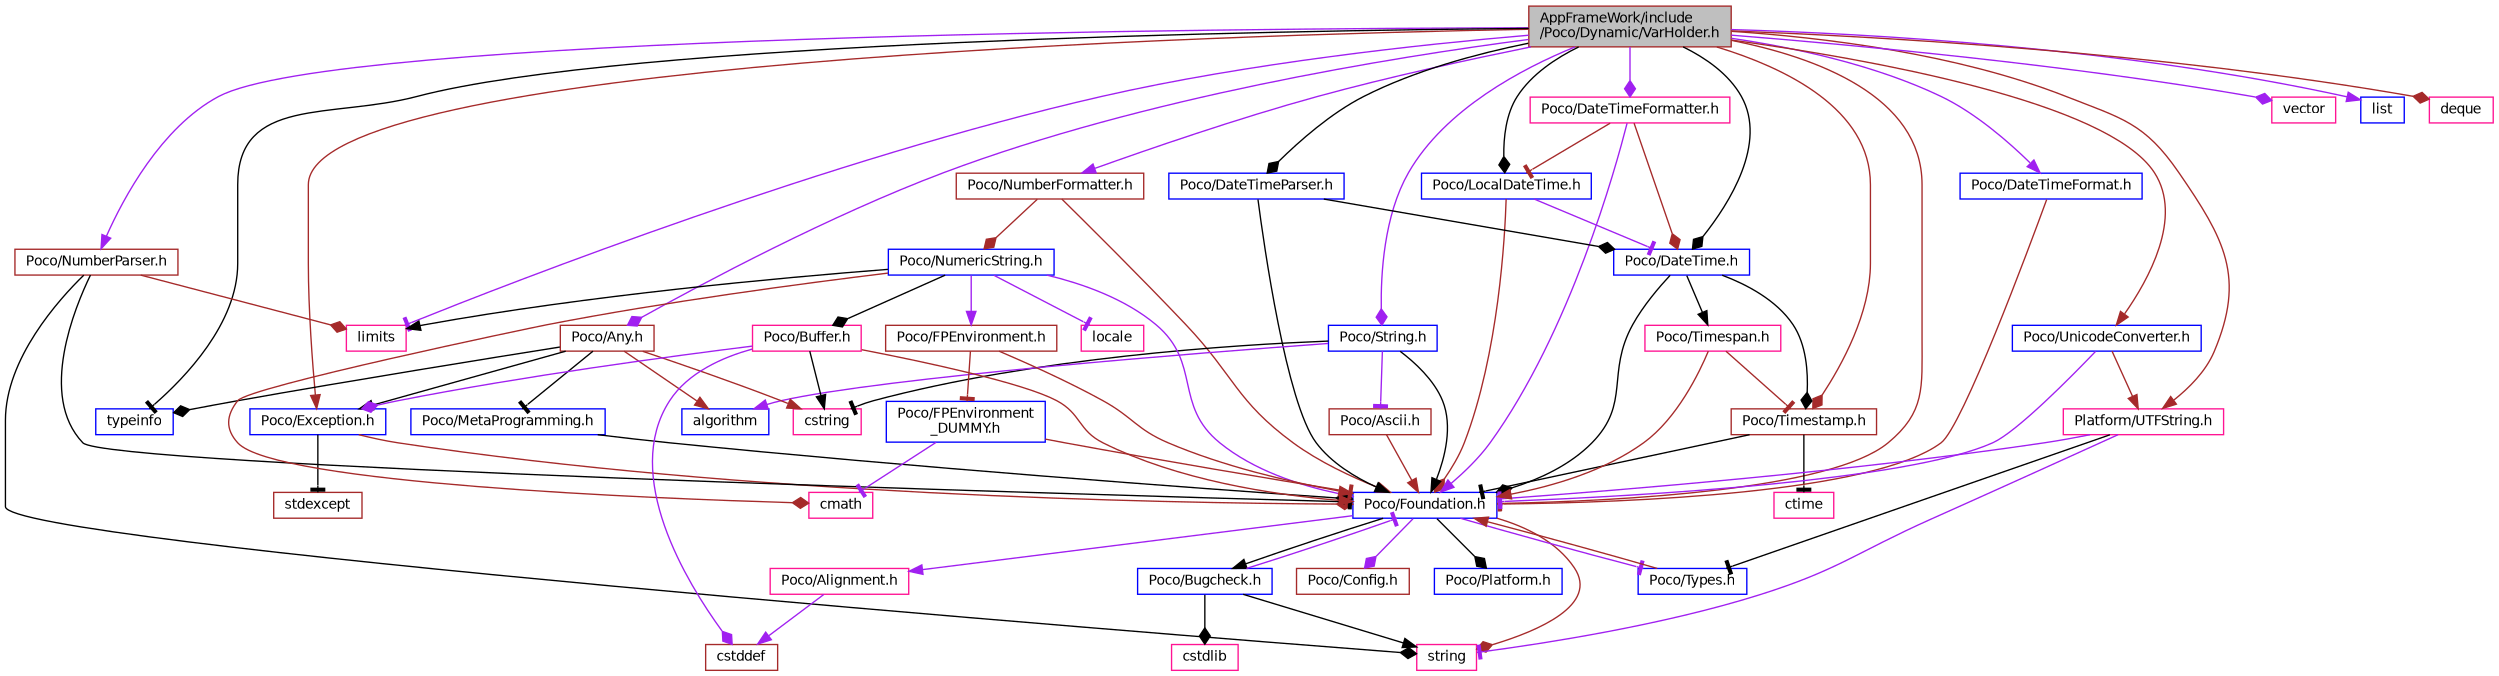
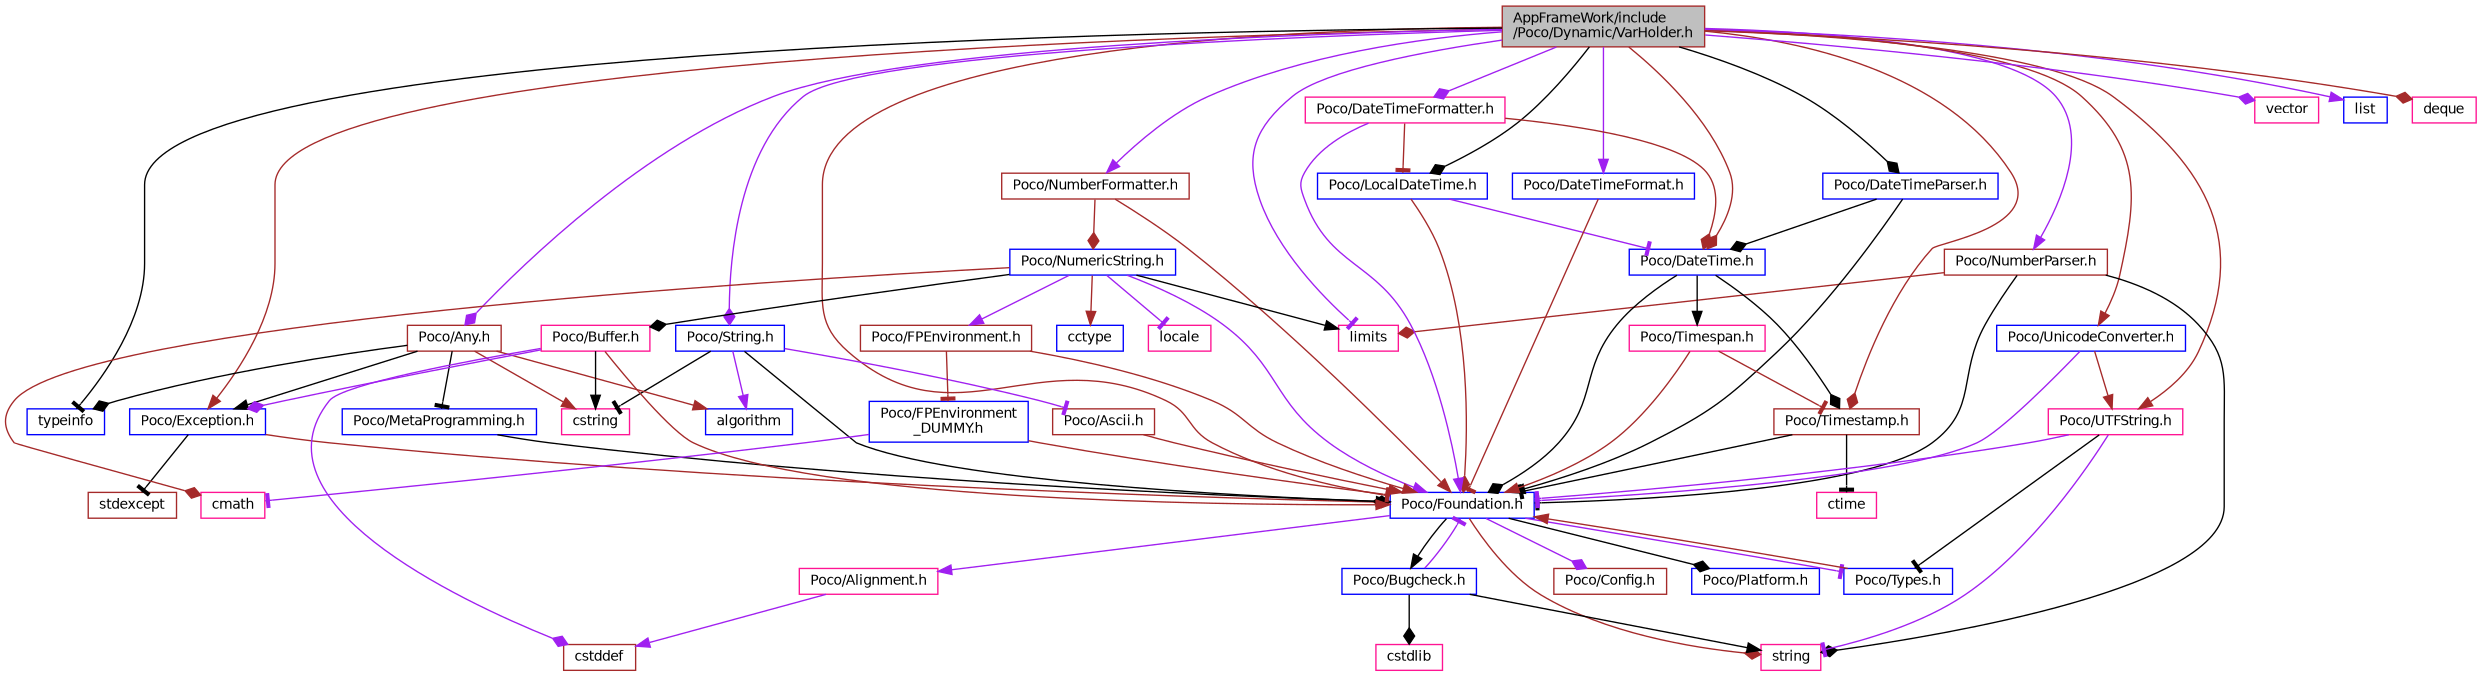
  digraph {
    node [color=blue fillcolor=white fontname=Helvetica fontsize=10 shape=record style=filled]
    edge [arrowhead=normal color=brown fontname=Helvetica fontsize=10 labelfontname=Helvetica labelfontsize=10 style=solid]
    n1 [color=brown fillcolor=grey75 fontcolor=black height=0.2 label="AppFrameWork/include\l/Poco/Dynamic/VarHolder.h" width=0.4]
    n2 [height=0.2 label="Poco/Foundation.h" width=0.4]
    n3 [color=brown height=0.2 label="Poco/NumberFormatter.h" width=0.4]
    n4 [height=0.2 label="Poco/Exception.h" width=0.4]
    n5 [color=deeppink height=0.2 label=limits width=0.4]
    n6 [color=brown height=0.2 label="Poco/NumberParser.h" width=0.4]
    n7 [height=0.2 label="Poco/DateTime.h" width=0.4]
    n8 [color=brown height=0.2 label="Poco/Timestamp.h" width=0.4]
    n9 [height=0.2 label="Poco/LocalDateTime.h" width=0.4]
    n10 [height=0.2 label="Poco/DateTimeFormat.h" width=0.4]
    n11 [color=deeppink height=0.2 label="Poco/DateTimeFormatter.h" width=0.4]
    n12 [height=0.2 label="Poco/DateTimeParser.h" width=0.4]
    n13 [height=0.2 label="Poco/String.h" width=0.4]
    n14 [height=0.2 label="Poco/UnicodeConverter.h" width=0.4]
-   n15 [color=deeppink height=0.2 label="Platform/UTFString.h" width=0.4]
+   n15 [color=deeppink height=0.2 label="Poco/UTFString.h" width=0.4]
    n16 [color=brown height=0.2 label="Poco/Any.h" width=0.4]
    n17 [height=0.2 label=typeinfo width=0.4]
    n18 [color=deeppink height=0.2 label=vector width=0.4]
    n19 [height=0.2 label=list width=0.4]
    n20 [color=deeppink height=0.2 label=deque width=0.4]
    n21 [color=brown height=0.2 label="Poco/Config.h" width=0.4]
    n22 [height=0.2 label="Poco/Platform.h" width=0.4]
    n23 [color=deeppink height=0.2 label="Poco/Alignment.h" width=0.4]
    n24 [height=0.2 label="Poco/Bugcheck.h" width=0.4]
    n25 [color=deeppink height=0.2 label=string width=0.4]
    n26 [height=0.2 label="Poco/Types.h" width=0.4]
    n27 [height=0.2 label="Poco/NumericString.h" width=0.4]
    n28 [color=brown height=0.2 label=stdexcept width=0.4]
    n29 [color=deeppink height=0.2 label="Poco/Timespan.h" width=0.4]
    n30 [color=deeppink height=0.2 label=ctime width=0.4]
    n31 [color=deeppink height=0.2 label=cstring width=0.4]
    n32 [color=brown height=0.2 label="Poco/Ascii.h" width=0.4]
    n33 [height=0.2 label=algorithm width=0.4]
    n34 [height=0.2 label="Poco/MetaProgramming.h" width=0.4]
    n35 [color=brown height=0.2 label=cstddef width=0.4]
    n36 [color=deeppink height=0.2 label=cstdlib width=0.4]
    n37 [color=deeppink height=0.2 label="Poco/Buffer.h" width=0.4]
    n38 [color=brown height=0.2 label="Poco/FPEnvironment.h" width=0.4]
    n39 [color=deeppink height=0.2 label=cmath width=0.4]
+   n40 [height=0.2 label=cctype width=0.4]
    n41 [color=deeppink height=0.2 label=locale width=0.4]
    n42 [height=0.2 label="Poco/FPEnvironment\l_DUMMY.h" width=0.4]
    n1 -> n2 [arrowhead=tee]
    n1 -> n3 [color=purple]
    n1 -> n4
    n1 -> n5 [arrowhead=tee color=purple]
    n1 -> n6 [color=purple]
-   n1 -> n7 [arrowhead=diamond color=black]
+   n1 -> n7 [arrowhead=diamond]
    n1 -> n8 [arrowhead=diamond]
    n1 -> n9 [arrowhead=diamond color=black]
    n1 -> n10 [color=purple]
    n1 -> n11 [arrowhead=diamond color=purple]
    n1 -> n12 [arrowhead=diamond color=black]
    n1 -> n13 [arrowhead=diamond color=purple]
    n1 -> n14
    n1 -> n15
    n1 -> n16 [arrowhead=diamond color=purple]
    n1 -> n17 [arrowhead=tee color=black]
    n1 -> n18 [arrowhead=diamond color=purple]
    n1 -> n19 [color=purple]
    n1 -> n20 [arrowhead=diamond]
    n2 -> n21 [arrowhead=diamond color=purple]
    n2 -> n22 [arrowhead=diamond color=black]
    n2 -> n23 [color=purple]
    n2 -> n24 [color=black]
    n2 -> n25 [arrowhead=diamond]
    n2 -> n26 [arrowhead=tee color=purple]
    n3 -> n2
    n3 -> n27 [arrowhead=diamond]
    n4 -> n2 [arrowhead=diamond]
    n4 -> n28 [arrowhead=tee color=black]
    n6 -> n2 [arrowhead=tee color=black]
    n6 -> n5 [arrowhead=diamond]
    n6 -> n25 [arrowhead=diamond color=black]
    n7 -> n2 [arrowhead=diamond color=black]
    n7 -> n8 [arrowhead=diamond color=black]
    n7 -> n29 [color=black]
    n8 -> n2 [arrowhead=tee color=black]
    n8 -> n30 [arrowhead=tee color=black]
    n9 -> n2 [arrowhead=diamond]
    n9 -> n7 [arrowhead=tee color=purple]
    n10 -> n2 [arrowhead=tee]
    n11 -> n2 [color=purple]
    n11 -> n7 [arrowhead=diamond]
    n11 -> n9 [arrowhead=tee]
    n12 -> n2 [color=black]
    n12 -> n7 [arrowhead=diamond color=black]
    n13 -> n2 [color=black]
    n13 -> n31 [arrowhead=tee color=black]
    n13 -> n32 [arrowhead=tee color=purple]
    n13 -> n33 [color=purple]
    n14 -> n2 [arrowhead=tee color=purple]
    n14 -> n15
    n15 -> n2 [arrowhead=tee color=purple]
    n15 -> n25 [arrowhead=tee color=purple]
    n15 -> n26 [arrowhead=tee color=black]
    n16 -> n4 [color=black]
    n16 -> n17 [arrowhead=diamond color=black]
    n16 -> n31
    n16 -> n33
    n16 -> n34 [arrowhead=tee color=black]
    n23 -> n35 [color=purple]
    n24 -> n2 [arrowhead=tee color=purple]
    n24 -> n25 [color=black]
    n24 -> n36 [arrowhead=diamond color=black]
    n26 -> n2
    n27 -> n2 [color=purple]
    n27 -> n5 [color=black]
    n27 -> n37 [arrowhead=diamond color=black]
    n27 -> n38 [color=purple]
    n27 -> n39 [arrowhead=diamond]
+   n27 -> n40
    n27 -> n41 [arrowhead=tee color=purple]
    n29 -> n2
    n29 -> n8 [arrowhead=tee]
    n32 -> n2
    n34 -> n2 [arrowhead=diamond color=black]
    n37 -> n2
    n37 -> n4 [arrowhead=diamond color=purple]
    n37 -> n31 [color=black]
    n37 -> n35 [arrowhead=diamond color=purple]
    n38 -> n2
    n38 -> n42 [arrowhead=tee]
    n42 -> n2 [arrowhead=tee]
    n42 -> n39 [arrowhead=tee color=purple]
  }
